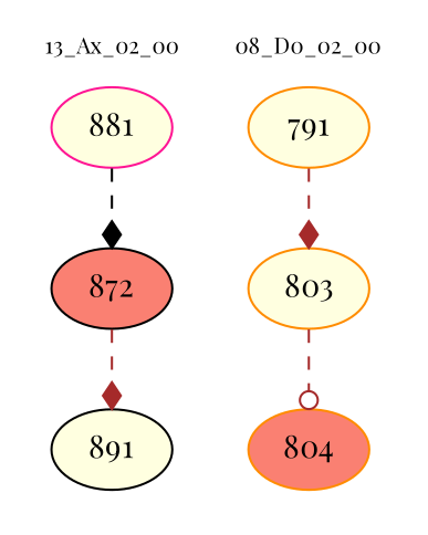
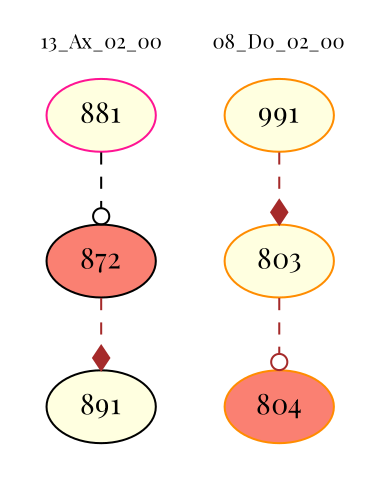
  digraph {
    fontname="Playfair Display"
    node [color=darkorange fillcolor=lightyellow fontname="Playfair Display" style=filled]
    edge [arrowhead=odot color=brown fontname="Playfair Display" style=dashed]
    n1 [color=deeppink label=881]
    n2 [color=black fillcolor=salmon label=872]
    n3 [color=black label=891]
-   n4 [label=791]
+   n4 [label=991]
    n5 [label=803]
    n6 [fillcolor=salmon label=804]
    subgraph cluster_1 {
      color=white
      fontsize=10
      label="13_Ax_02_00"
      n1
      n2
      n3
    }
    subgraph cluster_2 {
      color=white
      fontsize=10
      label="08_D0_02_00"
      n4
      n5
      n6
    }
-   n1 -> n2 [arrowhead=diamond color=black]
+   n1 -> n2 [color=black]
    n2 -> n3 [arrowhead=diamond]
    n4 -> n5 [arrowhead=diamond]
    n5 -> n6
  }
